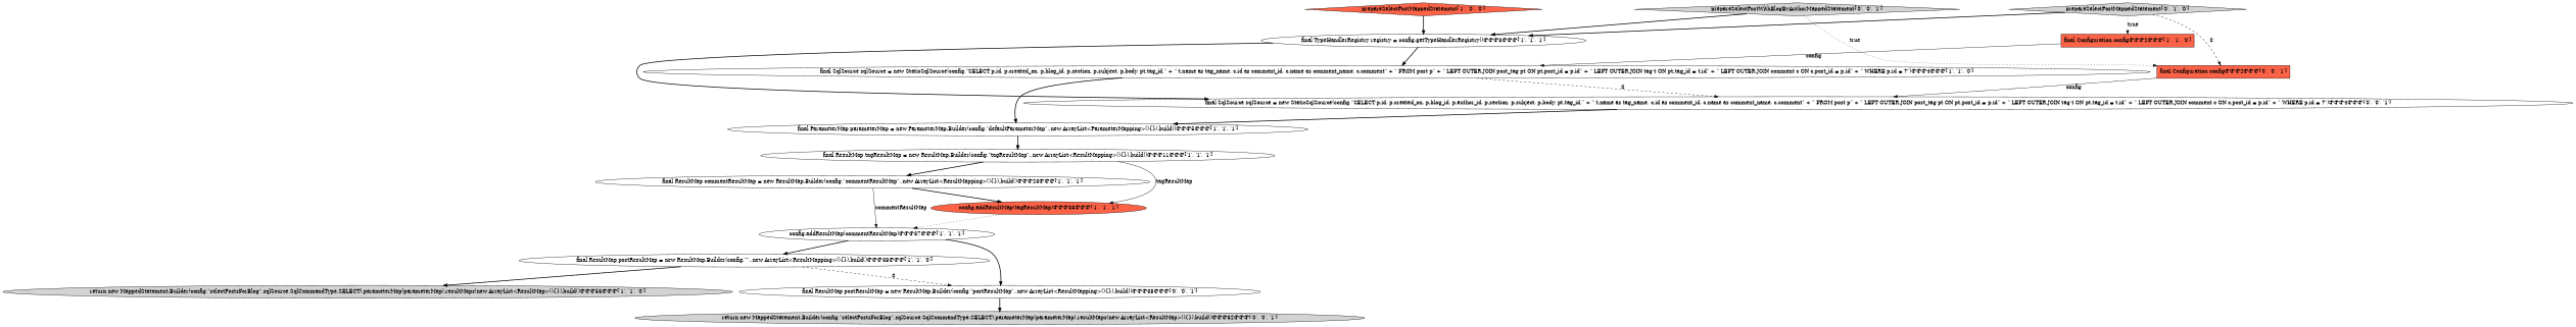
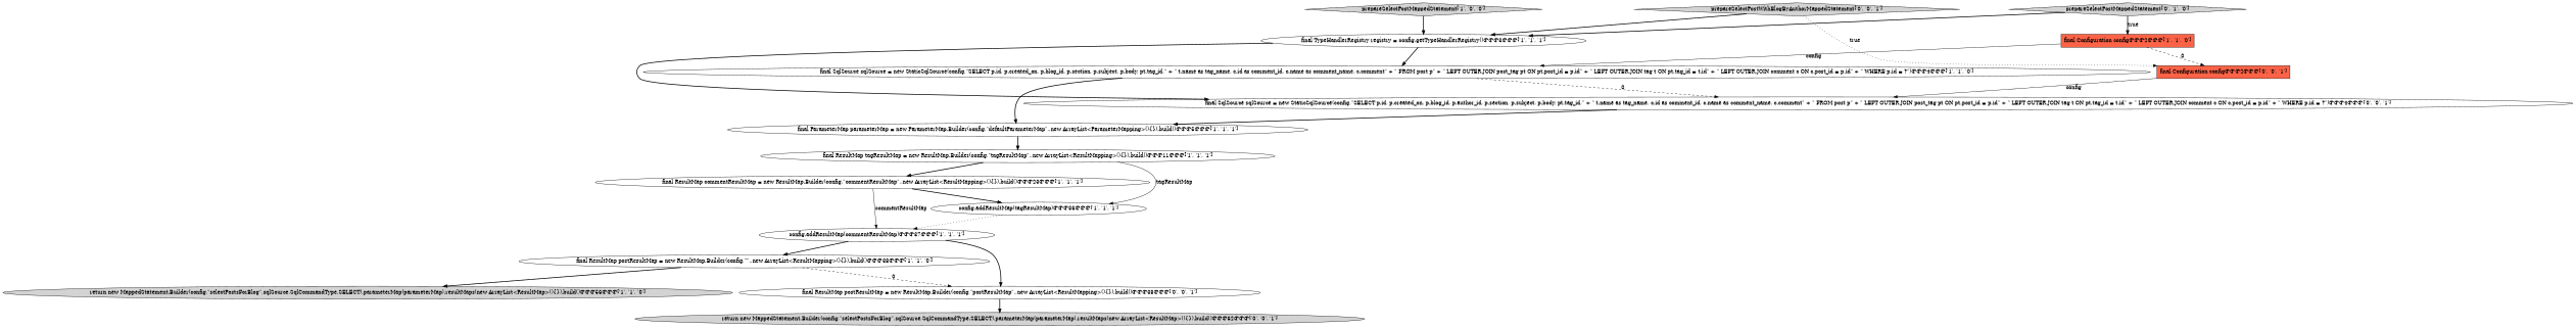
  digraph {
    node [fillcolor=white shape=ellipse style=filled]
    edge [style=bold]
-   n1 [fillcolor=tomato label="prepareSelectPostMappedStatement['1', '0', '0']" shape=diamond]
+   n1 [fillcolor=lightgray label="prepareSelectPostMappedStatement['1', '0', '0']" shape=diamond]
    n2 [label="final TypeHandlerRegistry registry = config.getTypeHandlerRegistry()@@@3@@@['1', '1', '1']"]
    n3 [label="final SqlSource sqlSource = new StaticSqlSource(config,\"SELECT p.id, p.created_on, p.blog_id, p.author_id, p.section, p.subject, p.body, pt.tag_id,\" + \" t.name as tag_name, c.id as comment_id, c.name as comment_name, c.comment\" + \" FROM post p\" + \" LEFT OUTER JOIN post_tag pt ON pt.post_id = p.id\" + \" LEFT OUTER JOIN tag t ON pt.tag_id = t.id\" + \" LEFT OUTER JOIN comment c ON c.post_id = p.id\" + \" WHERE p.id = ?\")@@@4@@@['0', '0', '1']"]
    n4 [label="final SqlSource sqlSource = new StaticSqlSource(config,\"SELECT p.id, p.created_on, p.blog_id, p.section, p.subject, p.body, pt.tag_id,\" + \" t.name as tag_name, c.id as comment_id, c.name as comment_name, c.comment\" + \" FROM post p\" + \" LEFT OUTER JOIN post_tag pt ON pt.post_id = p.id\" + \" LEFT OUTER JOIN tag t ON pt.tag_id = t.id\" + \" LEFT OUTER JOIN comment c ON c.post_id = p.id\" + \" WHERE p.id = ?\")@@@4@@@['1', '1', '0']"]
    n5 [fillcolor=tomato label="final Configuration config@@@2@@@['1', '1', '0']" shape=box]
    n6 [fillcolor=tomato label="final Configuration config@@@2@@@['0', '0', '1']" shape=box]
    n7 [label="final ResultMap postResultMap = new ResultMap.Builder(config,\"\",,new ArrayList<ResultMapping>(){}).build()@@@38@@@['1', '1', '0']"]
    n8 [fillcolor=lightgray label="return new MappedStatement.Builder(config,\"selectPostsForBlog\",sqlSource,SqlCommandType.SELECT).parameterMap(parameterMap).resultMaps(new ArrayList<ResultMap>(){}).build()@@@56@@@['1', '1', '0']"]
    n9 [label="final ResultMap postResultMap = new ResultMap.Builder(config,\"postResultMap\",,new ArrayList<ResultMapping>(){}).build()@@@38@@@['0', '0', '1']"]
    n10 [fillcolor=lightgray label="return new MappedStatement.Builder(config,\"selectPostsForBlog\",sqlSource,SqlCommandType.SELECT).parameterMap(parameterMap).resultMaps(new ArrayList<ResultMap>(){}).build()@@@62@@@['0', '0', '1']"]
    n11 [label="final ParameterMap parameterMap = new ParameterMap.Builder(config,\"defaultParameterMap\",,new ArrayList<ParameterMapping>(){}).build()@@@5@@@['1', '1', '1']"]
    n12 [label="final ResultMap tagResultMap = new ResultMap.Builder(config,\"tagResultMap\",,new ArrayList<ResultMapping>(){}).build()@@@11@@@['1', '1', '1']"]
    n13 [label="final ResultMap commentResultMap = new ResultMap.Builder(config,\"commentResultMap\",,new ArrayList<ResultMapping>(){}).build()@@@23@@@['1', '1', '1']"]
-   n14 [fillcolor=tomato label="config.addResultMap(tagResultMap)@@@36@@@['1', '1', '1']"]
+   n14 [label="config.addResultMap(tagResultMap)@@@36@@@['1', '1', '1']"]
    n15 [fillcolor=lightgray label="prepareSelectPostMappedStatement['0', '1', '0']" shape=diamond]
    n16 [label="config.addResultMap(commentResultMap)@@@37@@@['1', '1', '1']"]
    n17 [fillcolor=lightgray label="prepareSelectPostWithBlogByAuthorMappedStatement['0', '0', '1']" shape=diamond]
    n1 -> n2
    n2 -> n3
    n2 -> n4
    n3 -> n11
    n4 -> n3 [label=0 style=dashed]
    n4 -> n11
    n5 -> n4 [label=config style=solid]
-   n15 -> n6 [label=0 style=dashed]
+   n5 -> n6 [label=0 style=dashed]
    n6 -> n3 [label=config style=solid]
    n7 -> n8
    n7 -> n9 [label=0 style=dashed]
    n9 -> n10
    n11 -> n12
    n12 -> n13
    n12 -> n14 [label=tagResultMap style=solid]
    n13 -> n14
    n13 -> n16 [label=commentResultMap style=solid]
    n14 -> n16 [style=dotted]
    n15 -> n2
-   n15 -> n5 [label=true style=dotted]
+   n15 -> n5 [label=true]
    n16 -> n7
    n16 -> n9
    n17 -> n2
    n17 -> n6 [label=true style=dotted]
  }
